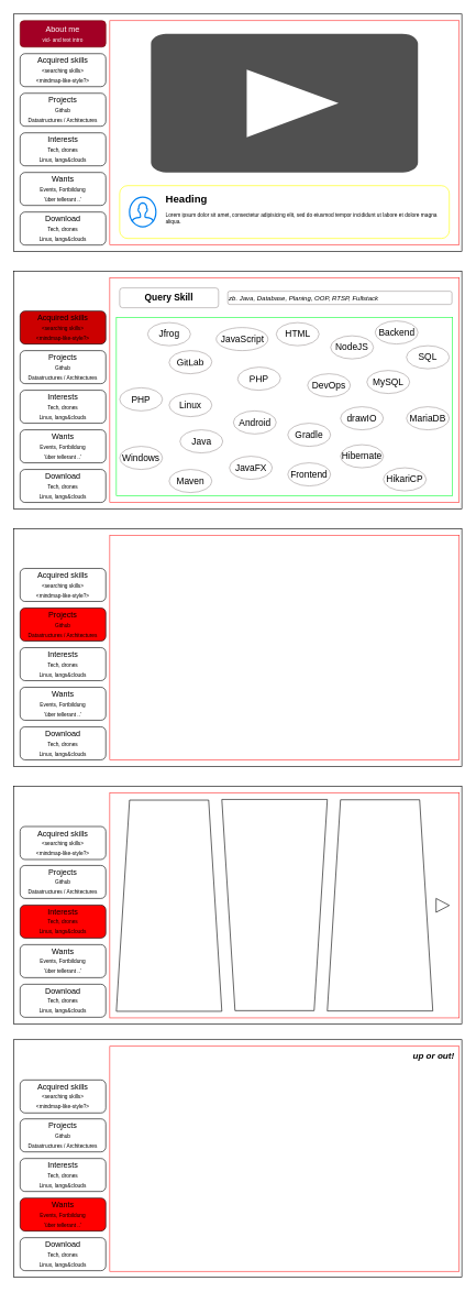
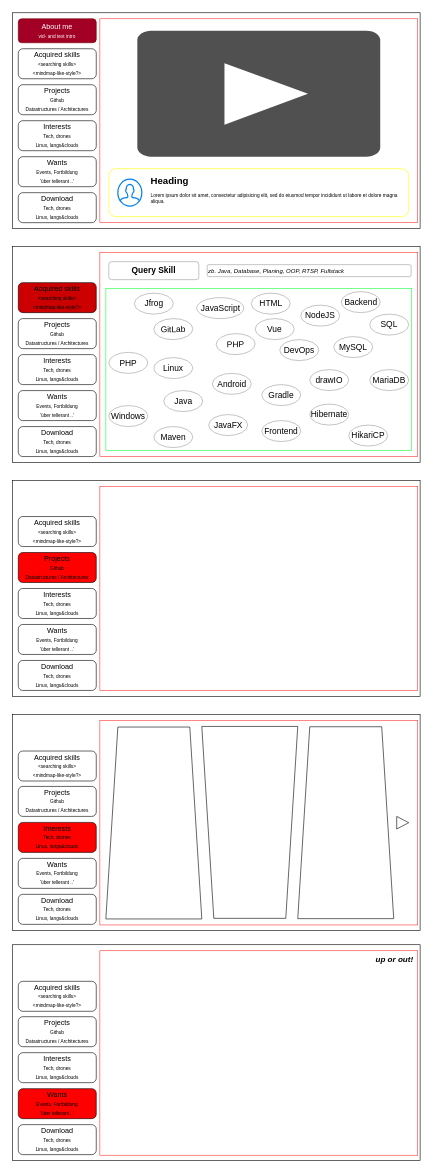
  <mxCell id="0" />
  <mxCell id="1" parent="0" />
  <mxCell id="2" value="" style="rounded=0;whiteSpace=wrap;html=1;" parent="1" vertex="1"><mxGeometry x="20" y="20" width="680" height="360" as="geometry" /></mxCell>
  <mxCell id="3" value="Acquired skills&lt;br&gt;&lt;font style=&quot;font-size: 8px;&quot;&gt;&amp;lt;searching skills&amp;gt;&lt;br&gt;&amp;lt;mindmap-like-style?&amp;gt;&lt;/font&gt;" style="rounded=1;whiteSpace=wrap;html=1;" parent="1" vertex="1"><mxGeometry x="30" y="80" width="130" height="50" as="geometry" /></mxCell>
  <mxCell id="4" value="About me&lt;br&gt;&lt;font style=&quot;font-size: 8px;&quot;&gt;vid- and text intro&lt;/font&gt;" style="rounded=1;whiteSpace=wrap;html=1;fillColor=#a20025;fontColor=#ffffff;strokeColor=#6F0000;" parent="1" vertex="1"><mxGeometry x="30" y="30" width="130" height="40" as="geometry" /></mxCell>
  <mxCell id="5" value="Interests&lt;br&gt;&lt;font style=&quot;font-size: 8px;&quot;&gt;Tech, drones&lt;br&gt;Linux, langs&amp;amp;clouds&lt;/font&gt;" style="rounded=1;whiteSpace=wrap;html=1;" parent="1" vertex="1"><mxGeometry x="30" y="200" width="130" height="50" as="geometry" /></mxCell>
  <mxCell id="6" value="Projects&lt;br&gt;&lt;font style=&quot;font-size: 8px;&quot;&gt;Github&lt;br&gt;Datastructures / Architectures&lt;/font&gt;" style="rounded=1;whiteSpace=wrap;html=1;" parent="1" vertex="1"><mxGeometry x="30" y="140" width="130" height="50" as="geometry" /></mxCell>
  <mxCell id="7" value="" style="rounded=0;whiteSpace=wrap;html=1;strokeColor=#FF3333;" parent="1" vertex="1"><mxGeometry x="166" y="30" width="530" height="340" as="geometry" /></mxCell>
  <mxCell id="8" value="Download&lt;br&gt;&lt;font style=&quot;font-size: 8px;&quot;&gt;Tech, drones&lt;br&gt;Linux, langs&amp;amp;clouds&lt;/font&gt;" style="rounded=1;whiteSpace=wrap;html=1;" parent="1" vertex="1"><mxGeometry x="30" y="320" width="130" height="50" as="geometry" /></mxCell>
  <mxCell id="9" value="Wants&lt;br&gt;&lt;font style=&quot;font-size: 8px;&quot;&gt;Events, Fortbildung&lt;br&gt;'über tellerant ..'&lt;/font&gt;" style="rounded=1;whiteSpace=wrap;html=1;" parent="1" vertex="1"><mxGeometry x="30" y="260" width="130" height="50" as="geometry" /></mxCell>
  <mxCell id="10" value="" style="sketch=0;pointerEvents=1;shadow=0;dashed=0;html=1;strokeColor=none;fillColor=#505050;labelPosition=center;verticalLabelPosition=bottom;verticalAlign=top;outlineConnect=0;align=center;shape=mxgraph.office.concepts.video_play;fontSize=8;" parent="1" vertex="1"><mxGeometry x="228.5" y="50" width="405" height="210" as="geometry" /></mxCell>
  <mxCell id="11" value="" style="rounded=1;whiteSpace=wrap;html=1;fontSize=8;strokeColor=#FFFF00;" parent="1" vertex="1"><mxGeometry x="181" y="280" width="500" height="80" as="geometry" /></mxCell>
  <mxCell id="12" value="" style="html=1;verticalLabelPosition=bottom;align=center;labelBackgroundColor=#ffffff;verticalAlign=top;strokeWidth=2;strokeColor=#0080F0;shadow=0;dashed=0;shape=mxgraph.ios7.icons.user;fontSize=8;" parent="1" vertex="1"><mxGeometry x="196" y="297.5" width="40" height="45" as="geometry" /></mxCell>
  <mxCell id="13" value="&lt;h1&gt;Heading&lt;/h1&gt;&lt;p&gt;Lorem ipsum dolor sit amet, consectetur adipisicing elit, sed do eiusmod tempor incididunt ut labore et dolore magna aliqua.&lt;/p&gt;" style="text;html=1;strokeColor=none;fillColor=none;spacing=5;spacingTop=-20;whiteSpace=wrap;overflow=hidden;rounded=0;fontSize=8;" parent="1" vertex="1"><mxGeometry x="246" y="290" width="430" height="60" as="geometry" /></mxCell>
  <mxCell id="14" value="" style="rounded=0;whiteSpace=wrap;html=1;" parent="1" vertex="1"><mxGeometry x="20" y="410" width="680" height="360" as="geometry" /></mxCell>
  <mxCell id="15" value="Acquired skills&lt;br&gt;&lt;font style=&quot;font-size: 8px;&quot;&gt;&amp;lt;searching skills&amp;gt;&lt;br&gt;&amp;lt;mindmap-like-style?&amp;gt;&lt;/font&gt;" style="rounded=1;whiteSpace=wrap;html=1;fillColor=#CC0000;" parent="1" vertex="1"><mxGeometry x="30" y="470" width="130" height="50" as="geometry" /></mxCell>
  <mxCell id="16" value="About me&lt;br&gt;&lt;font style=&quot;font-size: 8px;&quot;&gt;vid- and text intro&lt;/font&gt;" style="rounded=1;whiteSpace=wrap;html=1;fillColor=none;fontColor=#ffffff;strokeColor=#FFFFFF;" parent="1" vertex="1"><mxGeometry x="30" y="420" width="130" height="40" as="geometry" /></mxCell>
  <mxCell id="17" value="Interests&lt;br&gt;&lt;font style=&quot;font-size: 8px;&quot;&gt;Tech, drones&lt;br&gt;Linux, langs&amp;amp;clouds&lt;/font&gt;" style="rounded=1;whiteSpace=wrap;html=1;" parent="1" vertex="1"><mxGeometry x="30" y="590" width="130" height="50" as="geometry" /></mxCell>
  <mxCell id="18" value="Projects&lt;br&gt;&lt;font style=&quot;font-size: 8px;&quot;&gt;Github&lt;br&gt;Datastructures / Architectures&lt;/font&gt;" style="rounded=1;whiteSpace=wrap;html=1;" parent="1" vertex="1"><mxGeometry x="30" y="530" width="130" height="50" as="geometry" /></mxCell>
  <mxCell id="19" value="" style="rounded=0;whiteSpace=wrap;html=1;strokeColor=#FF3333;" parent="1" vertex="1"><mxGeometry x="166" y="420" width="530" height="340" as="geometry" /></mxCell>
  <mxCell id="20" value="Download&lt;br&gt;&lt;font style=&quot;font-size: 8px;&quot;&gt;Tech, drones&lt;br&gt;Linux, langs&amp;amp;clouds&lt;/font&gt;" style="rounded=1;whiteSpace=wrap;html=1;" parent="1" vertex="1"><mxGeometry x="30" y="710" width="130" height="50" as="geometry" /></mxCell>
  <mxCell id="21" value="Wants&lt;br&gt;&lt;font style=&quot;font-size: 8px;&quot;&gt;Events, Fortbildung&lt;br&gt;'über tellerant ..'&lt;/font&gt;" style="rounded=1;whiteSpace=wrap;html=1;" parent="1" vertex="1"><mxGeometry x="30" y="650" width="130" height="50" as="geometry" /></mxCell>
  <mxCell id="22" value="&lt;font size=&quot;1&quot;&gt;zb. Java, Database, Planing, OOP, RTSP, Fullstack&lt;/font&gt;" style="rounded=1;whiteSpace=wrap;html=1;fontSize=8;strokeColor=#A29A9A;fillColor=none;align=left;fontStyle=2" parent="1" vertex="1"><mxGeometry x="345" y="440" width="340" height="20" as="geometry" /></mxCell>
  <mxCell id="23" value="&lt;b&gt;&lt;font style=&quot;font-size: 14px;&quot;&gt;Query Skill&lt;/font&gt;&lt;/b&gt;" style="rounded=1;whiteSpace=wrap;html=1;fontSize=8;strokeColor=#A29A9A;fillColor=none;" parent="1" vertex="1"><mxGeometry x="181" y="435" width="150" height="30" as="geometry" /></mxCell>
  <mxCell id="24" value="" style="rounded=0;whiteSpace=wrap;html=1;strokeColor=#17FF3E;fillColor=none;" parent="1" vertex="1"><mxGeometry x="176" y="480" width="510" height="270" as="geometry" /></mxCell>
  <mxCell id="25" value="Jfrog" style="ellipse;whiteSpace=wrap;html=1;fontSize=14;strokeColor=#A29A9A;fillColor=none;" parent="1" vertex="1"><mxGeometry x="223.5" y="487.5" width="65" height="35" as="geometry" /></mxCell>
  <mxCell id="26" value="GitLab" style="ellipse;whiteSpace=wrap;html=1;fontSize=14;strokeColor=#A29A9A;fillColor=none;rotation=-1;" parent="1" vertex="1"><mxGeometry x="256" y="530" width="65" height="35" as="geometry" /></mxCell>
  <mxCell id="27" value="JavaScript" style="ellipse;whiteSpace=wrap;html=1;fontSize=14;strokeColor=#A29A9A;fillColor=none;" parent="1" vertex="1"><mxGeometry x="327.5" y="495" width="78.5" height="35" as="geometry" /></mxCell>
  <mxCell id="28" value="HTML" style="ellipse;whiteSpace=wrap;html=1;fontSize=14;strokeColor=#A29A9A;fillColor=none;" parent="1" vertex="1"><mxGeometry x="418.5" y="487.5" width="65" height="35" as="geometry" /></mxCell>
  <mxCell id="29" value="DevOps" style="ellipse;whiteSpace=wrap;html=1;fontSize=14;strokeColor=#A29A9A;fillColor=none;" parent="1" vertex="1"><mxGeometry x="466" y="565" width="65" height="35" as="geometry" /></mxCell>
  <mxCell id="30" value="NodeJS" style="ellipse;whiteSpace=wrap;html=1;fontSize=14;strokeColor=#A29A9A;fillColor=none;" parent="1" vertex="1"><mxGeometry x="501" y="507.5" width="65" height="35" as="geometry" /></mxCell>
  <mxCell id="31" value="Backend" style="ellipse;whiteSpace=wrap;html=1;fontSize=14;strokeColor=#A29A9A;fillColor=none;" parent="1" vertex="1"><mxGeometry x="568.5" y="485" width="65" height="35" as="geometry" /></mxCell>
  <mxCell id="32" value="MySQL" style="ellipse;whiteSpace=wrap;html=1;fontSize=14;strokeColor=#A29A9A;fillColor=none;" parent="1" vertex="1"><mxGeometry x="556" y="560" width="65" height="35" as="geometry" /></mxCell>
  <mxCell id="33" value="SQL" style="ellipse;whiteSpace=wrap;html=1;fontSize=14;strokeColor=#A29A9A;fillColor=none;" parent="1" vertex="1"><mxGeometry x="616" y="522.5" width="65" height="35" as="geometry" /></mxCell>
  <mxCell id="34" value="MariaDB" style="ellipse;whiteSpace=wrap;html=1;fontSize=14;strokeColor=#A29A9A;fillColor=none;" parent="1" vertex="1"><mxGeometry x="616" y="615" width="65" height="35" as="geometry" /></mxCell>
  <mxCell id="35" value="Hibernate" style="ellipse;whiteSpace=wrap;html=1;fontSize=14;strokeColor=#A29A9A;fillColor=none;" parent="1" vertex="1"><mxGeometry x="516" y="672.5" width="65" height="35" as="geometry" /></mxCell>
  <mxCell id="36" value="drawIO" style="ellipse;whiteSpace=wrap;html=1;fontSize=14;strokeColor=#A29A9A;fillColor=none;" parent="1" vertex="1"><mxGeometry x="516" y="615" width="65" height="35" as="geometry" /></mxCell>
  <mxCell id="37" value="HikariCP" style="ellipse;whiteSpace=wrap;html=1;fontSize=14;strokeColor=#A29A9A;fillColor=none;" parent="1" vertex="1"><mxGeometry x="581" y="707.5" width="65" height="35" as="geometry" /></mxCell>
  <mxCell id="38" value="Frontend" style="ellipse;whiteSpace=wrap;html=1;fontSize=14;strokeColor=#A29A9A;fillColor=none;" parent="1" vertex="1"><mxGeometry x="436" y="700" width="65" height="35" as="geometry" /></mxCell>
  <mxCell id="39" value="Gradle" style="ellipse;whiteSpace=wrap;html=1;fontSize=14;strokeColor=#A29A9A;fillColor=none;" parent="1" vertex="1"><mxGeometry x="436" y="640" width="65" height="35" as="geometry" /></mxCell>
  <mxCell id="40" value="Android" style="ellipse;whiteSpace=wrap;html=1;fontSize=14;strokeColor=#A29A9A;fillColor=none;" parent="1" vertex="1"><mxGeometry x="353.5" y="621.25" width="65" height="35" as="geometry" /></mxCell>
  <mxCell id="41" value="JavaFX" style="ellipse;whiteSpace=wrap;html=1;fontSize=14;strokeColor=#A29A9A;fillColor=none;" parent="1" vertex="1"><mxGeometry x="347.5" y="690" width="65" height="35" as="geometry" /></mxCell>
  <mxCell id="42" value="Maven" style="ellipse;whiteSpace=wrap;html=1;fontSize=14;strokeColor=#A29A9A;fillColor=none;" parent="1" vertex="1"><mxGeometry x="256" y="710" width="65" height="35" as="geometry" /></mxCell>
  <mxCell id="43" value="Java" style="ellipse;whiteSpace=wrap;html=1;fontSize=14;strokeColor=#A29A9A;fillColor=none;" parent="1" vertex="1"><mxGeometry x="272.5" y="650" width="65" height="35" as="geometry" /></mxCell>
  <mxCell id="44" value="" style="rounded=0;whiteSpace=wrap;html=1;" parent="1" vertex="1"><mxGeometry x="20" y="1190" width="680" height="360" as="geometry" /></mxCell>
  <mxCell id="45" value="About me&lt;br&gt;&lt;font style=&quot;font-size: 8px;&quot;&gt;vid- and text intro&lt;/font&gt;" style="rounded=1;whiteSpace=wrap;html=1;fillColor=none;fontColor=#ffffff;strokeColor=#FFFFFF;" parent="1" vertex="1"><mxGeometry x="30" y="1200" width="130" height="40" as="geometry" /></mxCell>
  <mxCell id="46" value="Interests&lt;br&gt;&lt;font style=&quot;font-size: 8px;&quot;&gt;Tech, drones&lt;br&gt;Linux, langs&amp;amp;clouds&lt;/font&gt;" style="rounded=1;whiteSpace=wrap;html=1;fillColor=#FF0000;" parent="1" vertex="1"><mxGeometry x="30" y="1370" width="130" height="50" as="geometry" /></mxCell>
  <mxCell id="47" value="" style="rounded=0;whiteSpace=wrap;html=1;strokeColor=#FF3333;" parent="1" vertex="1"><mxGeometry x="166" y="1200" width="530" height="341" as="geometry" /></mxCell>
  <mxCell id="48" value="Download&lt;br&gt;&lt;font style=&quot;font-size: 8px;&quot;&gt;Tech, drones&lt;br&gt;Linux, langs&amp;amp;clouds&lt;/font&gt;" style="rounded=1;whiteSpace=wrap;html=1;" parent="1" vertex="1"><mxGeometry x="30" y="1490" width="130" height="50" as="geometry" /></mxCell>
  <mxCell id="49" value="Wants&lt;br&gt;&lt;font style=&quot;font-size: 8px;&quot;&gt;Events, Fortbildung&lt;br&gt;'über tellerant ..'&lt;/font&gt;" style="rounded=1;whiteSpace=wrap;html=1;" parent="1" vertex="1"><mxGeometry x="30" y="1430" width="130" height="50" as="geometry" /></mxCell>
  <mxCell id="50" value="Acquired skills&lt;br&gt;&lt;font style=&quot;font-size: 8px;&quot;&gt;&amp;lt;searching skills&amp;gt;&lt;br&gt;&amp;lt;mindmap-like-style?&amp;gt;&lt;/font&gt;" style="rounded=1;whiteSpace=wrap;html=1;" parent="1" vertex="1"><mxGeometry x="30" y="1251" width="130" height="50" as="geometry" /></mxCell>
  <mxCell id="51" value="" style="shape=trapezoid;perimeter=trapezoidPerimeter;whiteSpace=wrap;html=1;fixedSize=1;fillColor=none;" parent="1" vertex="1"><mxGeometry x="176" y="1211" width="160" height="320" as="geometry" /></mxCell>
  <mxCell id="52" value="" style="shape=trapezoid;perimeter=trapezoidPerimeter;whiteSpace=wrap;html=1;fixedSize=1;fillColor=none;rotation=-180;" parent="1" vertex="1"><mxGeometry x="336" y="1210" width="160" height="320" as="geometry" /></mxCell>
  <mxCell id="53" value="" style="shape=trapezoid;perimeter=trapezoidPerimeter;whiteSpace=wrap;html=1;fixedSize=1;fillColor=none;" parent="1" vertex="1"><mxGeometry x="496" y="1210.5" width="160" height="320" as="geometry" /></mxCell>
  <mxCell id="54" value="" style="triangle;whiteSpace=wrap;html=1;fillColor=none;" parent="1" vertex="1"><mxGeometry x="661" y="1360" width="20" height="21" as="geometry" /></mxCell>
  <mxCell id="55" value="" style="rounded=0;whiteSpace=wrap;html=1;" parent="1" vertex="1"><mxGeometry x="20" y="800" width="680" height="360" as="geometry" /></mxCell>
  <mxCell id="56" value="Acquired skills&lt;br&gt;&lt;font style=&quot;font-size: 8px;&quot;&gt;&amp;lt;searching skills&amp;gt;&lt;br&gt;&amp;lt;mindmap-like-style?&amp;gt;&lt;/font&gt;" style="rounded=1;whiteSpace=wrap;html=1;" parent="1" vertex="1"><mxGeometry x="30" y="860" width="130" height="50" as="geometry" /></mxCell>
  <mxCell id="57" value="Interests&lt;br&gt;&lt;font style=&quot;font-size: 8px;&quot;&gt;Tech, drones&lt;br&gt;Linux, langs&amp;amp;clouds&lt;/font&gt;" style="rounded=1;whiteSpace=wrap;html=1;" parent="1" vertex="1"><mxGeometry x="30" y="980" width="130" height="50" as="geometry" /></mxCell>
  <mxCell id="58" value="Projects&lt;br&gt;&lt;font style=&quot;font-size: 8px;&quot;&gt;Github&lt;br&gt;Datastructures / Architectures&lt;/font&gt;" style="rounded=1;whiteSpace=wrap;html=1;" parent="1" vertex="1"><mxGeometry x="30" y="1310" width="130" height="50" as="geometry" /></mxCell>
  <mxCell id="59" value="" style="rounded=0;whiteSpace=wrap;html=1;strokeColor=#FF3333;" parent="1" vertex="1"><mxGeometry x="166" y="810" width="530" height="340" as="geometry" /></mxCell>
  <mxCell id="60" value="Download&lt;br&gt;&lt;font style=&quot;font-size: 8px;&quot;&gt;Tech, drones&lt;br&gt;Linux, langs&amp;amp;clouds&lt;/font&gt;" style="rounded=1;whiteSpace=wrap;html=1;" parent="1" vertex="1"><mxGeometry x="30" y="1100" width="130" height="50" as="geometry" /></mxCell>
  <mxCell id="61" value="Wants&lt;br&gt;&lt;font style=&quot;font-size: 8px;&quot;&gt;Events, Fortbildung&lt;br&gt;'über tellerant ..'&lt;/font&gt;" style="rounded=1;whiteSpace=wrap;html=1;" parent="1" vertex="1"><mxGeometry x="30" y="1040" width="130" height="50" as="geometry" /></mxCell>
  <mxCell id="62" value="About me&lt;font style=&quot;font-size: 8px;&quot;&gt;&lt;br&gt;vid- and text intro&lt;/font&gt;" style="rounded=1;whiteSpace=wrap;html=1;fillColor=none;fontColor=#ffffff;strokeColor=#FFFFFF;" parent="1" vertex="1"><mxGeometry x="30" y="810" width="130" height="40" as="geometry" /></mxCell>
  <mxCell id="63" value="Projects&lt;br&gt;&lt;font style=&quot;font-size: 8px;&quot;&gt;Github&lt;br&gt;Datastructures / Architectures&lt;/font&gt;" style="rounded=1;whiteSpace=wrap;html=1;fillColor=#FF0000;" parent="1" vertex="1"><mxGeometry x="30" y="920" width="130" height="50" as="geometry" /></mxCell>
+ <mxCell id="64" value="Vue" style="ellipse;whiteSpace=wrap;html=1;fontSize=14;strokeColor=#A29A9A;fillColor=none;" parent="1" vertex="1"><mxGeometry x="425" y="530" width="65" height="35" as="geometry" /></mxCell>
  <mxCell id="65" value="Linux" style="ellipse;whiteSpace=wrap;html=1;fontSize=14;strokeColor=#A29A9A;fillColor=none;" parent="1" vertex="1"><mxGeometry x="256" y="595" width="65" height="35" as="geometry" /></mxCell>
  <mxCell id="66" value="PHP" style="ellipse;whiteSpace=wrap;html=1;fontSize=14;strokeColor=#A29A9A;fillColor=none;" parent="1" vertex="1"><mxGeometry x="181" y="586.25" width="65" height="35" as="geometry" /></mxCell>
  <mxCell id="67" value="Windows" style="ellipse;whiteSpace=wrap;html=1;fontSize=14;strokeColor=#A29A9A;fillColor=none;" parent="1" vertex="1"><mxGeometry x="181" y="675" width="65" height="35" as="geometry" /></mxCell>
  <mxCell id="68" value="PHP" style="ellipse;whiteSpace=wrap;html=1;fontSize=14;strokeColor=#A29A9A;fillColor=none;rotation=-1;" parent="1" vertex="1"><mxGeometry x="360" y="555" width="65" height="35" as="geometry" /></mxCell>
  <mxCell id="69" value="" style="rounded=0;whiteSpace=wrap;html=1;" parent="1" vertex="1"><mxGeometry x="20" y="1574" width="680" height="360" as="geometry" /></mxCell>
  <mxCell id="70" value="About me&lt;br&gt;&lt;font style=&quot;font-size: 8px;&quot;&gt;vid- and text intro&lt;/font&gt;" style="rounded=1;whiteSpace=wrap;html=1;fillColor=none;fontColor=#ffffff;strokeColor=#FFFFFF;" parent="1" vertex="1"><mxGeometry x="30" y="1584" width="130" height="40" as="geometry" /></mxCell>
  <mxCell id="71" value="" style="rounded=0;whiteSpace=wrap;html=1;strokeColor=#FF3333;" parent="1" vertex="1"><mxGeometry x="166" y="1584" width="530" height="341" as="geometry" /></mxCell>
  <mxCell id="72" value="Download&lt;br&gt;&lt;font style=&quot;font-size: 8px;&quot;&gt;Tech, drones&lt;br&gt;Linux, langs&amp;amp;clouds&lt;/font&gt;" style="rounded=1;whiteSpace=wrap;html=1;" parent="1" vertex="1"><mxGeometry x="30" y="1874" width="130" height="50" as="geometry" /></mxCell>
  <mxCell id="73" value="Wants&lt;br&gt;&lt;font style=&quot;font-size: 8px;&quot;&gt;Events, Fortbildung&lt;br&gt;'über tellerant ..'&lt;/font&gt;" style="rounded=1;whiteSpace=wrap;html=1;fillColor=#FF0000;" parent="1" vertex="1"><mxGeometry x="30" y="1814" width="130" height="50" as="geometry" /></mxCell>
  <mxCell id="74" value="Acquired skills&lt;br&gt;&lt;font style=&quot;font-size: 8px;&quot;&gt;&amp;lt;searching skills&amp;gt;&lt;br&gt;&amp;lt;mindmap-like-style?&amp;gt;&lt;/font&gt;" style="rounded=1;whiteSpace=wrap;html=1;" parent="1" vertex="1"><mxGeometry x="30" y="1635" width="130" height="50" as="geometry" /></mxCell>
  <mxCell id="75" value="Projects&lt;br&gt;&lt;font style=&quot;font-size: 8px;&quot;&gt;Github&lt;br&gt;Datastructures / Architectures&lt;/font&gt;" style="rounded=1;whiteSpace=wrap;html=1;" parent="1" vertex="1"><mxGeometry x="30" y="1694" width="130" height="50" as="geometry" /></mxCell>
  <mxCell id="76" value="&lt;h2&gt;&lt;b&gt;&lt;i&gt;up or out!&lt;/i&gt;&lt;/b&gt;&lt;/h2&gt;" style="text;html=1;strokeColor=none;fillColor=none;align=right;verticalAlign=middle;whiteSpace=wrap;rounded=0;fontSize=9;" parent="1" vertex="1"><mxGeometry x="531" y="1584" width="160" height="30" as="geometry" /></mxCell>
  <mxCell id="77" value="Interests&lt;br&gt;&lt;font style=&quot;font-size: 8px;&quot;&gt;Tech, drones&lt;br&gt;Linux, langs&amp;amp;clouds&lt;/font&gt;" style="rounded=1;whiteSpace=wrap;html=1;" parent="1" vertex="1"><mxGeometry x="30" y="1754" width="130" height="50" as="geometry" /></mxCell>
